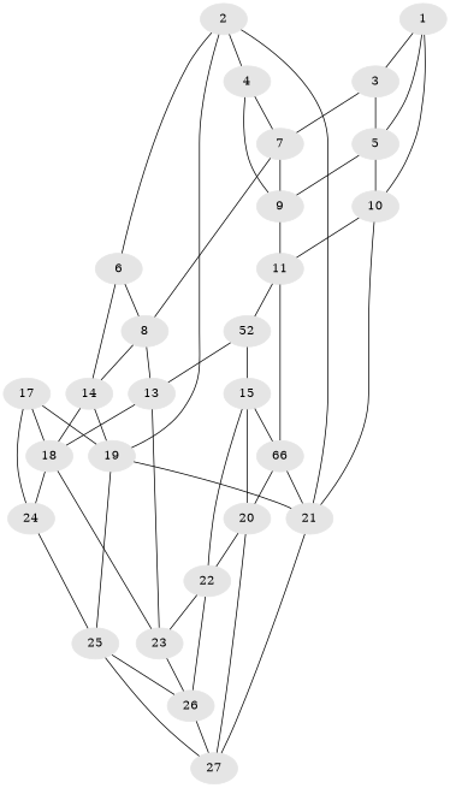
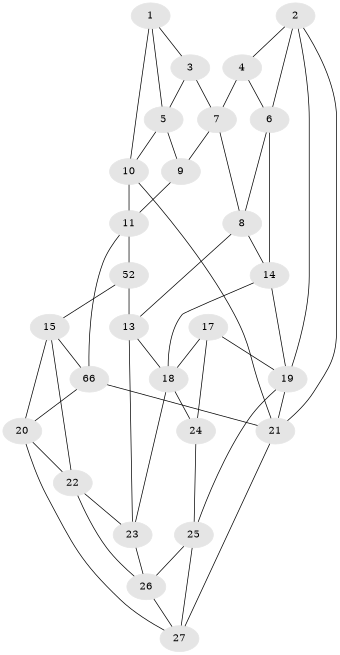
  graph {
    node [color=gray90 style=filled]
    edge [weight=1.0]
    1
    3
    5
    10
    7
    9
    21
    11
    2
    4
    6
    19
    8
    14
    25
    27
    13
    18
    23
    n20 [label=52]
    n21 [label=66]
    15
    20
    22
    24
    26
    17
    1 -- 3
    1 -- 5
    1 -- 10
    3 -- 5
    3 -- 7
    5 -- 10
    5 -- 9
    10 -- 21
    10 -- 11
    7 -- 9
    7 -- 8
    9 -- 11
    21 -- 27
    11 -- n20
    11 -- n21
    2 -- 21
    2 -- 4
    2 -- 6
    2 -- 19
    4 -- 7
-   4 -- 9
+   4 -- 6
    6 -- 8
    6 -- 14
    19 -- 21
    19 -- 25
    8 -- 14
    8 -- 13
    14 -- 19
    14 -- 18
    25 -- 27
    25 -- 26
    13 -- 18
    13 -- 23
    18 -- 23
    18 -- 24
    23 -- 26
    n20 -- 13
    n20 -- 15
    n21 -- 21
    n21 -- 20
    15 -- n21
    15 -- 20
    15 -- 22
    20 -- 27
    20 -- 22
    22 -- 23
    22 -- 26
    24 -- 25
    26 -- 27
    17 -- 19
    17 -- 18 [weight=2.0]
    17 -- 24
  }
